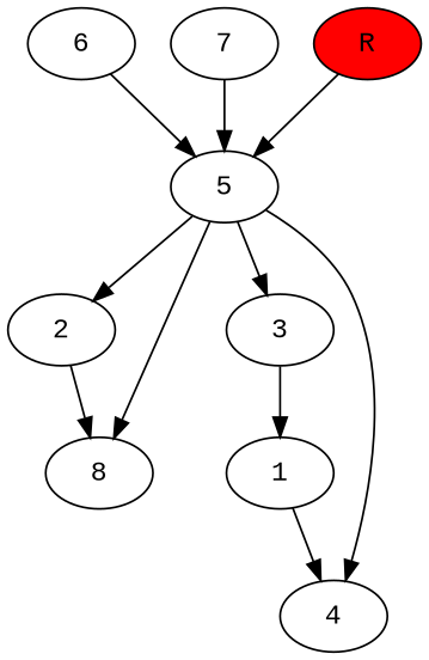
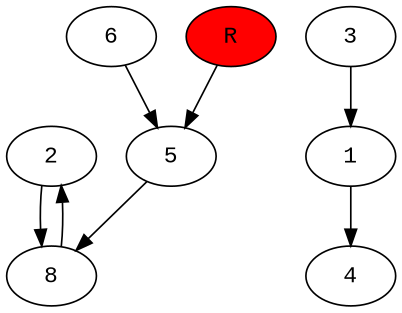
  digraph {
    fontname="Liberation Mono"
    node [fontname="Liberation Mono"]
    edge [fontname="Liberation Mono"]
    2
    8
    3
    1
    4
    5
    6
-   7
    R [fillcolor="#ff0000" style=filled]
    2 -> 8
-   5 -> 2
+   8 -> 2
    3 -> 1
    1 -> 4
    5 -> 8
-   5 -> 3
-   5 -> 4
    6 -> 5
-   7 -> 5
    R -> 5
  }
